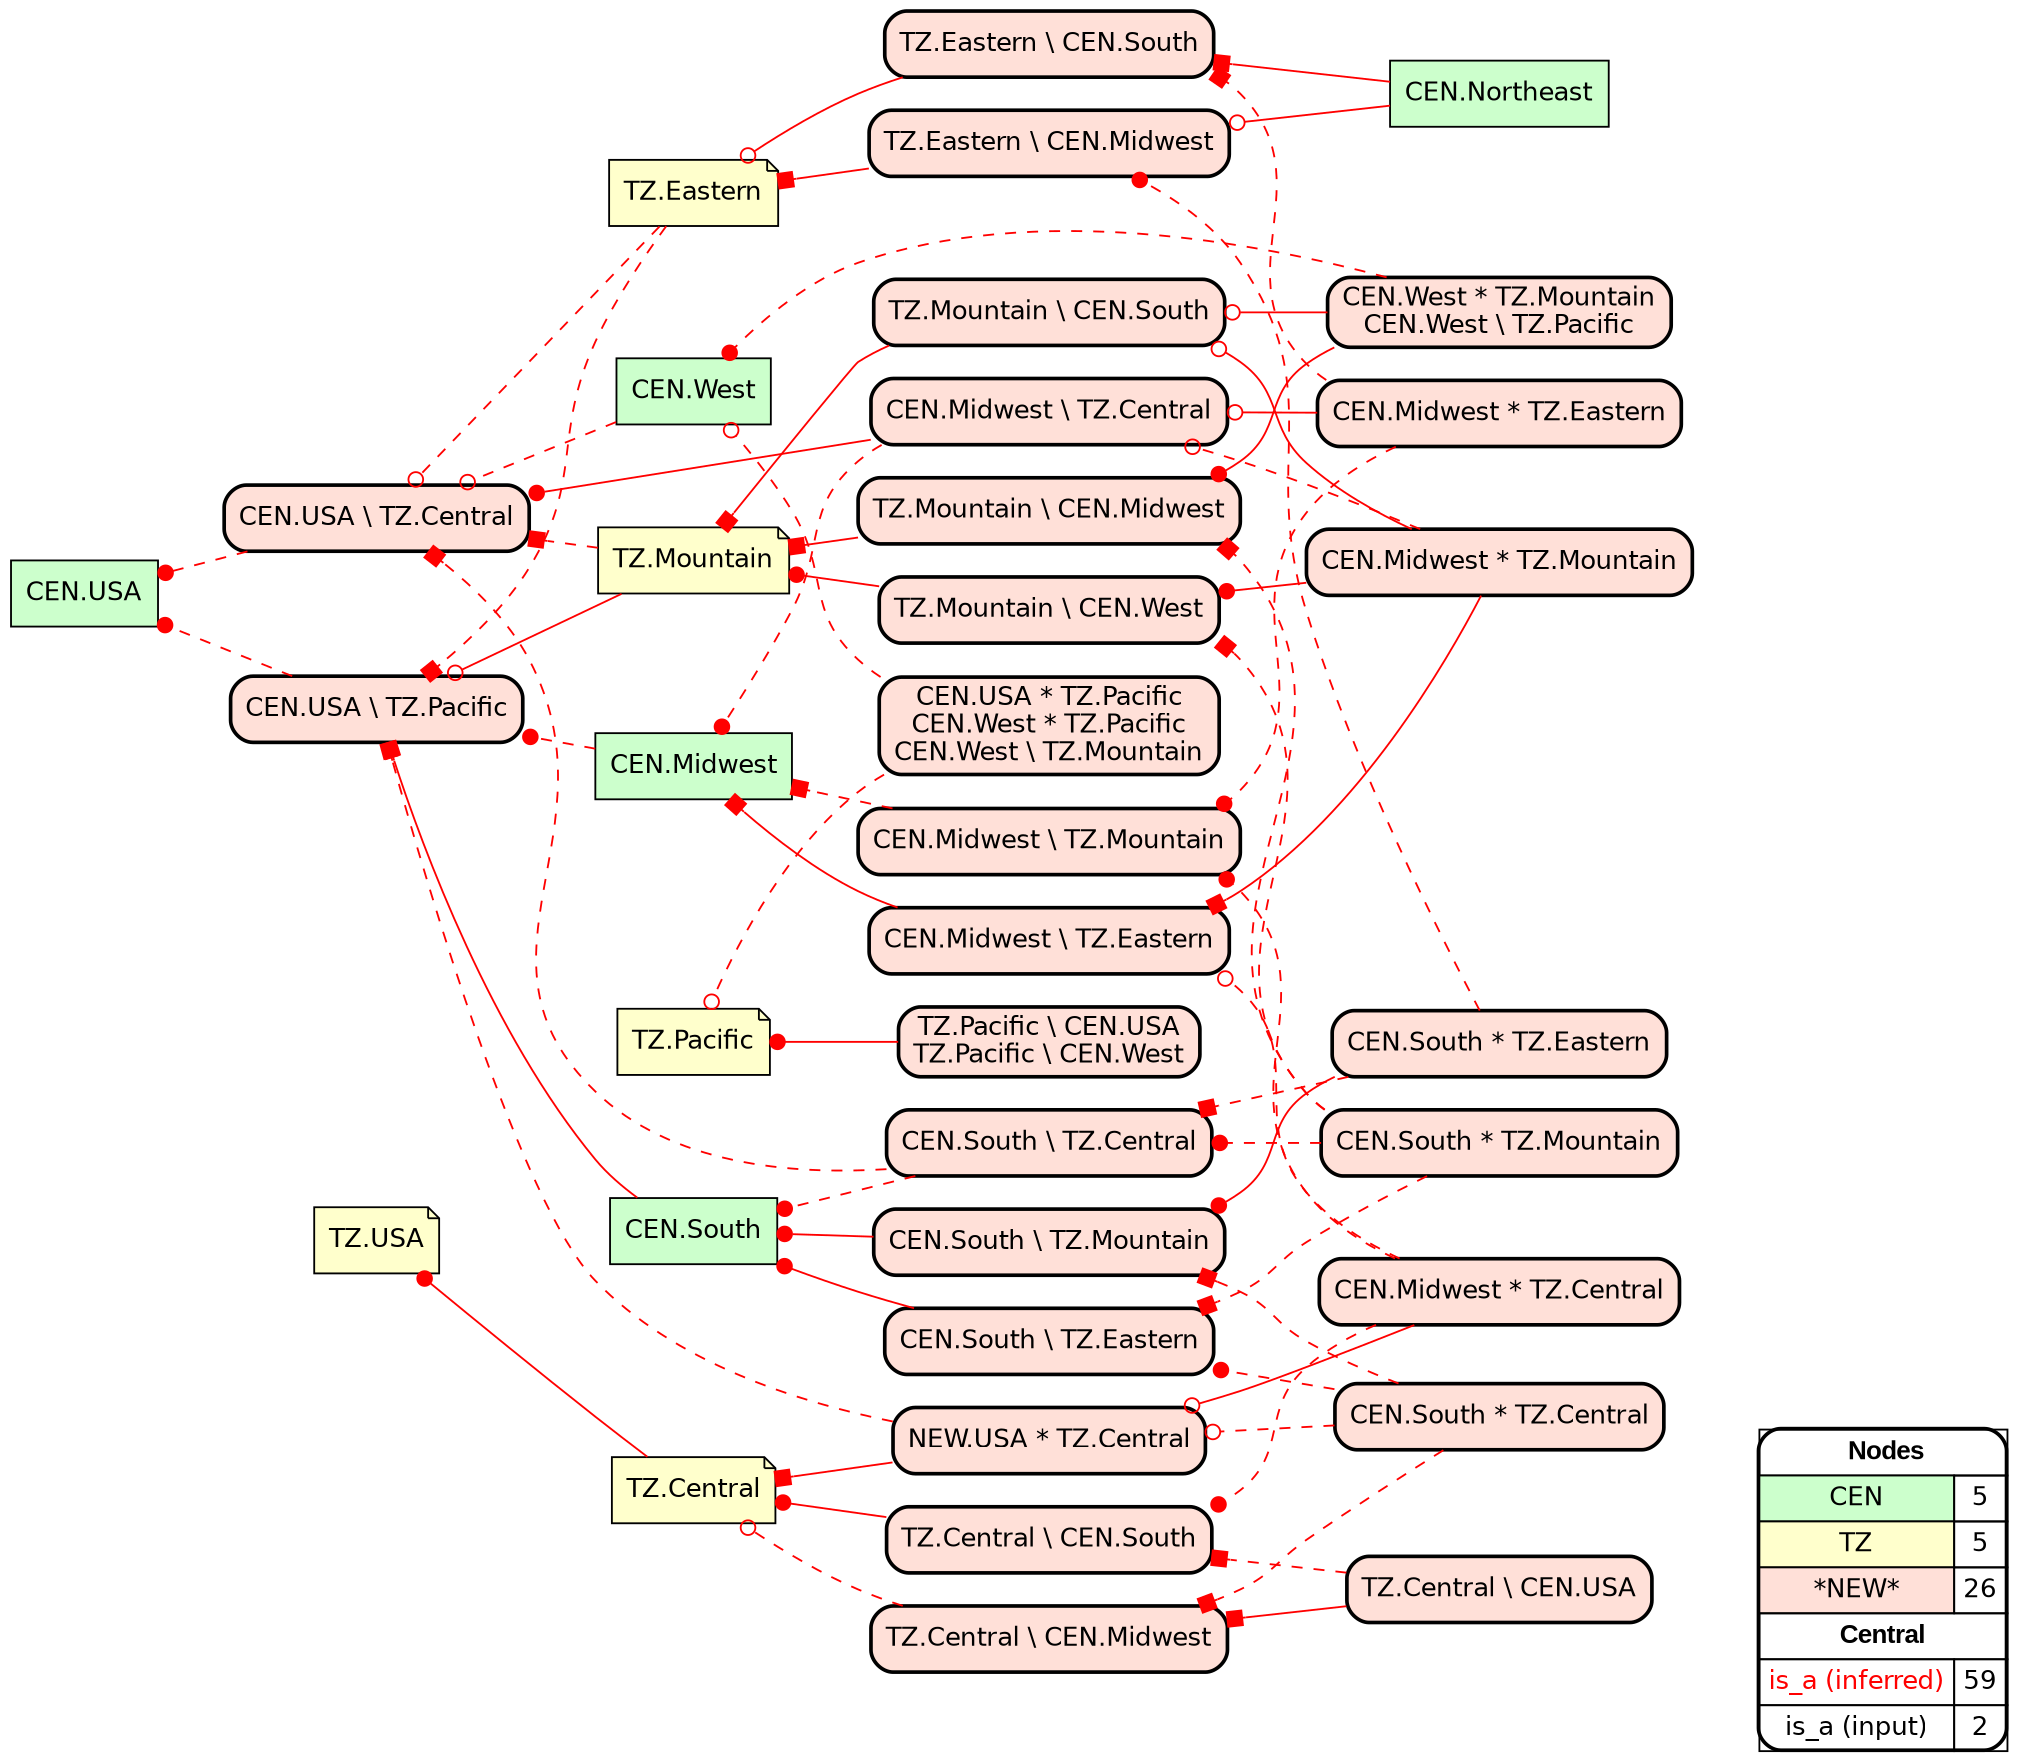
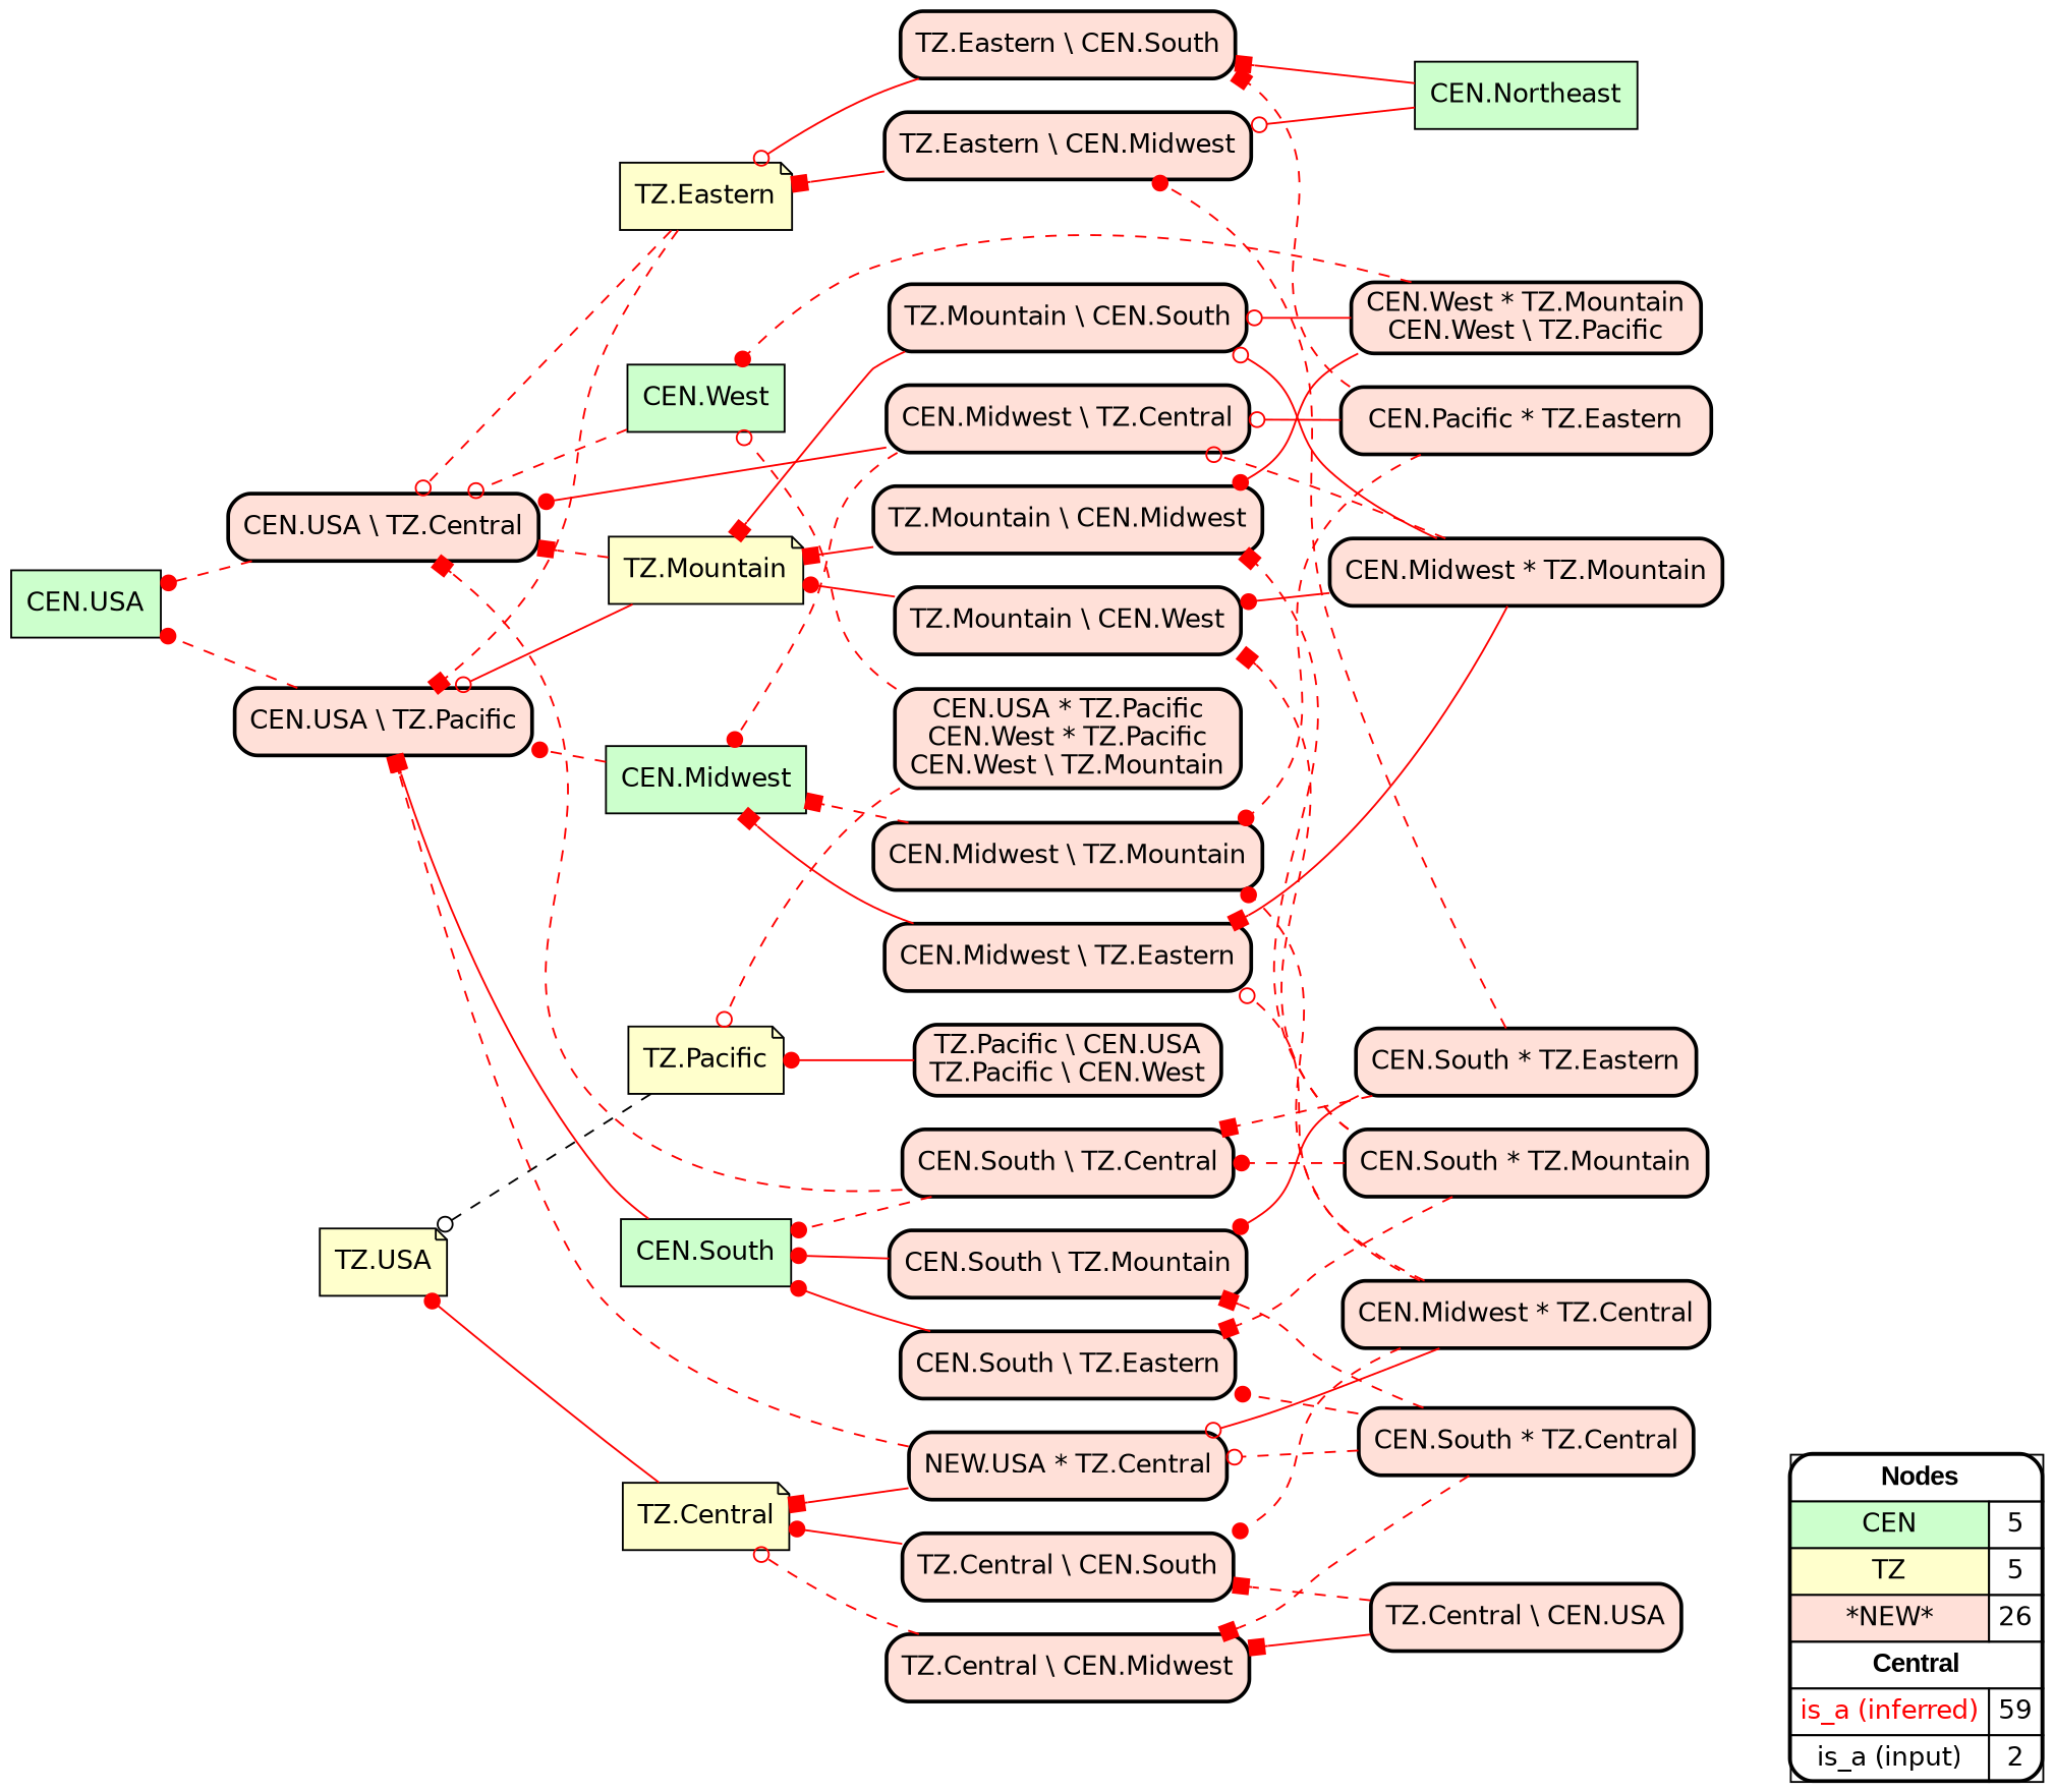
  digraph {
    rankdir=RL
    node [fillcolor="#FFE0D8" fontname=helvetica shape=box style="filled,rounded,bold"]
    edge [arrowhead=dot color="#FF0000" constraint=true penwidth=1 style=dashed]
    n1 [fillcolor=white label=<   <TABLE BORDER="0" CELLBORDER="1" CELLSPACING="0" CELLPADDING="4">  <TR> <TD COLSPAN="2"><font face="Arial Black"> Nodes</font></TD> </TR>  <TR>   <TD bgcolor="#CCFFCC" fontname="helvetica">CEN</TD>   <TD>5</TD>   </TR>  <TR>   <TD bgcolor="#FFFFCC" fontname="helvetica">TZ</TD>   <TD>5</TD>   </TR>  <TR>   <TD bgcolor="#FFE0D8" fontname="helvetica">*NEW*</TD>   <TD>26</TD>   </TR>  <TR> <TD COLSPAN="2"><font face = "Arial Black"> Central </font></TD> </TR>  <TR>   <TD><font color ="#FF0000">is_a (inferred)</font></TD><TD>59</TD> </TR> <TR>   <TD><font color ="#000000">is_a (input)</font></TD><TD>2</TD> </TR> </TABLE>   > margin=0]
    "CEN.Midwest" [fillcolor="#CCFFCC" style=filled]
    "CEN.USA \\ TZ.Pacific"
    "CEN.USA" [fillcolor="#CCFFCC" style=filled]
    "TZ.USA" [fillcolor="#FFFFCC" shape=note style=filled]
    "CEN.West" [fillcolor="#CCFFCC" style=filled]
    "CEN.USA \\ TZ.Central"
    "CEN.Northeast" [fillcolor="#CCFFCC" style=filled]
    "TZ.Eastern \\ CEN.Midwest"
    "TZ.Eastern \\ CEN.South"
    "TZ.Eastern" [fillcolor="#FFFFCC" shape=note style=filled]
    "CEN.South" [fillcolor="#CCFFCC" style=filled]
    "TZ.Mountain" [fillcolor="#FFFFCC" shape=note style=filled]
    "TZ.Pacific" [fillcolor="#FFFFCC" shape=note style=filled]
    "TZ.Central" [fillcolor="#FFFFCC" shape=note style=filled]
    "CEN.South * TZ.Eastern"
    "CEN.South \\ TZ.Mountain"
    "CEN.South \\ TZ.Central"
    "CEN.South \\ TZ.Eastern"
    "CEN.South * TZ.Central"
    "TZ.Central \\ CEN.Midwest"
    n22 [label="NEW.USA * TZ.Central"]
    "TZ.Central \\ CEN.South"
    "CEN.South * TZ.Mountain"
    "TZ.Mountain \\ CEN.West"
    "TZ.Mountain \\ CEN.Midwest"
    "CEN.Midwest \\ TZ.Mountain"
    "TZ.Pacific \\ CEN.USA\nTZ.Pacific \\ CEN.West"
-   "CEN.Midwest * TZ.Eastern"
+   "CEN.Midwest * TZ.Eastern" [label="CEN.Pacific * TZ.Eastern"]
    "CEN.Midwest \\ TZ.Central"
    "CEN.Midwest * TZ.Central"
    "CEN.Midwest \\ TZ.Eastern"
    "CEN.Midwest * TZ.Mountain"
    "TZ.Mountain \\ CEN.South"
    "TZ.Central \\ CEN.USA"
    "CEN.West * TZ.Mountain\nCEN.West \\ TZ.Pacific"
    "CEN.USA * TZ.Pacific\nCEN.West * TZ.Pacific\nCEN.West \\ TZ.Mountain"
    subgraph sub_1 {
      rank=source
      n1
    }
    "CEN.Midwest" -> "CEN.USA \\ TZ.Pacific"
    "CEN.USA \\ TZ.Pacific" -> "CEN.USA"
    "CEN.West" -> "CEN.USA \\ TZ.Central" [arrowhead=odot]
    "CEN.USA \\ TZ.Central" -> "CEN.USA"
    "CEN.Northeast" -> "TZ.Eastern \\ CEN.Midwest" [arrowhead=odot style=bold]
    "CEN.Northeast" -> "TZ.Eastern \\ CEN.South" [arrowhead=box style=bold]
    "TZ.Eastern \\ CEN.Midwest" -> "TZ.Eastern" [arrowhead=box style=bold]
    "TZ.Eastern \\ CEN.South" -> "TZ.Eastern" [arrowhead=odot style=bold]
    "TZ.Eastern" -> "CEN.USA \\ TZ.Pacific" [arrowhead=box]
    "TZ.Eastern" -> "CEN.USA \\ TZ.Central" [arrowhead=odot]
    "CEN.South" -> "CEN.USA \\ TZ.Pacific" [arrowhead=box style=bold]
    "TZ.Mountain" -> "CEN.USA \\ TZ.Pacific" [arrowhead=odot style=bold]
    "TZ.Mountain" -> "CEN.USA \\ TZ.Central" [arrowhead=box]
+   "TZ.Pacific" -> "TZ.USA" [arrowhead=odot color="#000000"]
    "TZ.Central" -> "TZ.USA" [style=bold]
    "CEN.South * TZ.Eastern" -> "TZ.Eastern \\ CEN.Midwest"
    "CEN.South * TZ.Eastern" -> "CEN.South \\ TZ.Mountain" [style=bold]
    "CEN.South * TZ.Eastern" -> "CEN.South \\ TZ.Central" [arrowhead=box]
    "CEN.South \\ TZ.Mountain" -> "CEN.South" [style=bold]
    "CEN.South \\ TZ.Central" -> "CEN.USA \\ TZ.Central" [arrowhead=box]
    "CEN.South \\ TZ.Central" -> "CEN.South"
    "CEN.South \\ TZ.Eastern" -> "CEN.South" [style=bold]
    "CEN.South * TZ.Central" -> "CEN.South \\ TZ.Mountain" [arrowhead=box]
    "CEN.South * TZ.Central" -> "CEN.South \\ TZ.Eastern"
    "CEN.South * TZ.Central" -> "TZ.Central \\ CEN.Midwest" [arrowhead=box]
    "CEN.South * TZ.Central" -> n22 [arrowhead=odot]
    "TZ.Central \\ CEN.Midwest" -> "TZ.Central" [arrowhead=odot]
    n22 -> "CEN.USA \\ TZ.Pacific" [arrowhead=box]
    n22 -> "TZ.Central" [arrowhead=box style=bold]
    "TZ.Central \\ CEN.South" -> "TZ.Central" [style=bold]
    "CEN.South * TZ.Mountain" -> "CEN.South \\ TZ.Central"
    "CEN.South * TZ.Mountain" -> "CEN.South \\ TZ.Eastern" [arrowhead=box]
    "CEN.South * TZ.Mountain" -> "TZ.Mountain \\ CEN.West" [arrowhead=box]
    "CEN.South * TZ.Mountain" -> "TZ.Mountain \\ CEN.Midwest" [arrowhead=box]
    "TZ.Mountain \\ CEN.West" -> "TZ.Mountain" [style=bold]
    "TZ.Mountain \\ CEN.Midwest" -> "TZ.Mountain" [arrowhead=box style=bold]
    "CEN.Midwest \\ TZ.Mountain" -> "CEN.Midwest" [arrowhead=box]
    "TZ.Pacific \\ CEN.USA\nTZ.Pacific \\ CEN.West" -> "TZ.Pacific" [style=bold]
    "CEN.Midwest * TZ.Eastern" -> "TZ.Eastern \\ CEN.South" [arrowhead=box]
    "CEN.Midwest * TZ.Eastern" -> "CEN.Midwest \\ TZ.Mountain"
    "CEN.Midwest * TZ.Eastern" -> "CEN.Midwest \\ TZ.Central" [arrowhead=odot style=bold]
    "CEN.Midwest \\ TZ.Central" -> "CEN.Midwest"
    "CEN.Midwest \\ TZ.Central" -> "CEN.USA \\ TZ.Central" [style=bold]
    "CEN.Midwest * TZ.Central" -> n22 [arrowhead=odot style=bold]
    "CEN.Midwest * TZ.Central" -> "TZ.Central \\ CEN.South"
    "CEN.Midwest * TZ.Central" -> "CEN.Midwest \\ TZ.Mountain"
    "CEN.Midwest * TZ.Central" -> "CEN.Midwest \\ TZ.Eastern" [arrowhead=odot]
    "CEN.Midwest \\ TZ.Eastern" -> "CEN.Midwest" [arrowhead=box style=bold]
    "CEN.Midwest * TZ.Mountain" -> "TZ.Mountain \\ CEN.West" [style=bold]
    "CEN.Midwest * TZ.Mountain" -> "CEN.Midwest \\ TZ.Central" [arrowhead=odot]
    "CEN.Midwest * TZ.Mountain" -> "CEN.Midwest \\ TZ.Eastern" [arrowhead=box style=bold]
    "CEN.Midwest * TZ.Mountain" -> "TZ.Mountain \\ CEN.South" [arrowhead=odot style=bold]
    "TZ.Mountain \\ CEN.South" -> "TZ.Mountain" [arrowhead=box style=bold]
    "TZ.Central \\ CEN.USA" -> "TZ.Central \\ CEN.Midwest" [arrowhead=box style=bold]
    "TZ.Central \\ CEN.USA" -> "TZ.Central \\ CEN.South" [arrowhead=box]
    "CEN.West * TZ.Mountain\nCEN.West \\ TZ.Pacific" -> "CEN.West"
    "CEN.West * TZ.Mountain\nCEN.West \\ TZ.Pacific" -> "TZ.Mountain \\ CEN.Midwest" [style=bold]
    "CEN.West * TZ.Mountain\nCEN.West \\ TZ.Pacific" -> "TZ.Mountain \\ CEN.South" [arrowhead=odot style=bold]
    "CEN.USA * TZ.Pacific\nCEN.West * TZ.Pacific\nCEN.West \\ TZ.Mountain" -> "CEN.West" [arrowhead=odot]
    "CEN.USA * TZ.Pacific\nCEN.West * TZ.Pacific\nCEN.West \\ TZ.Mountain" -> "TZ.Pacific" [arrowhead=odot]
  }
